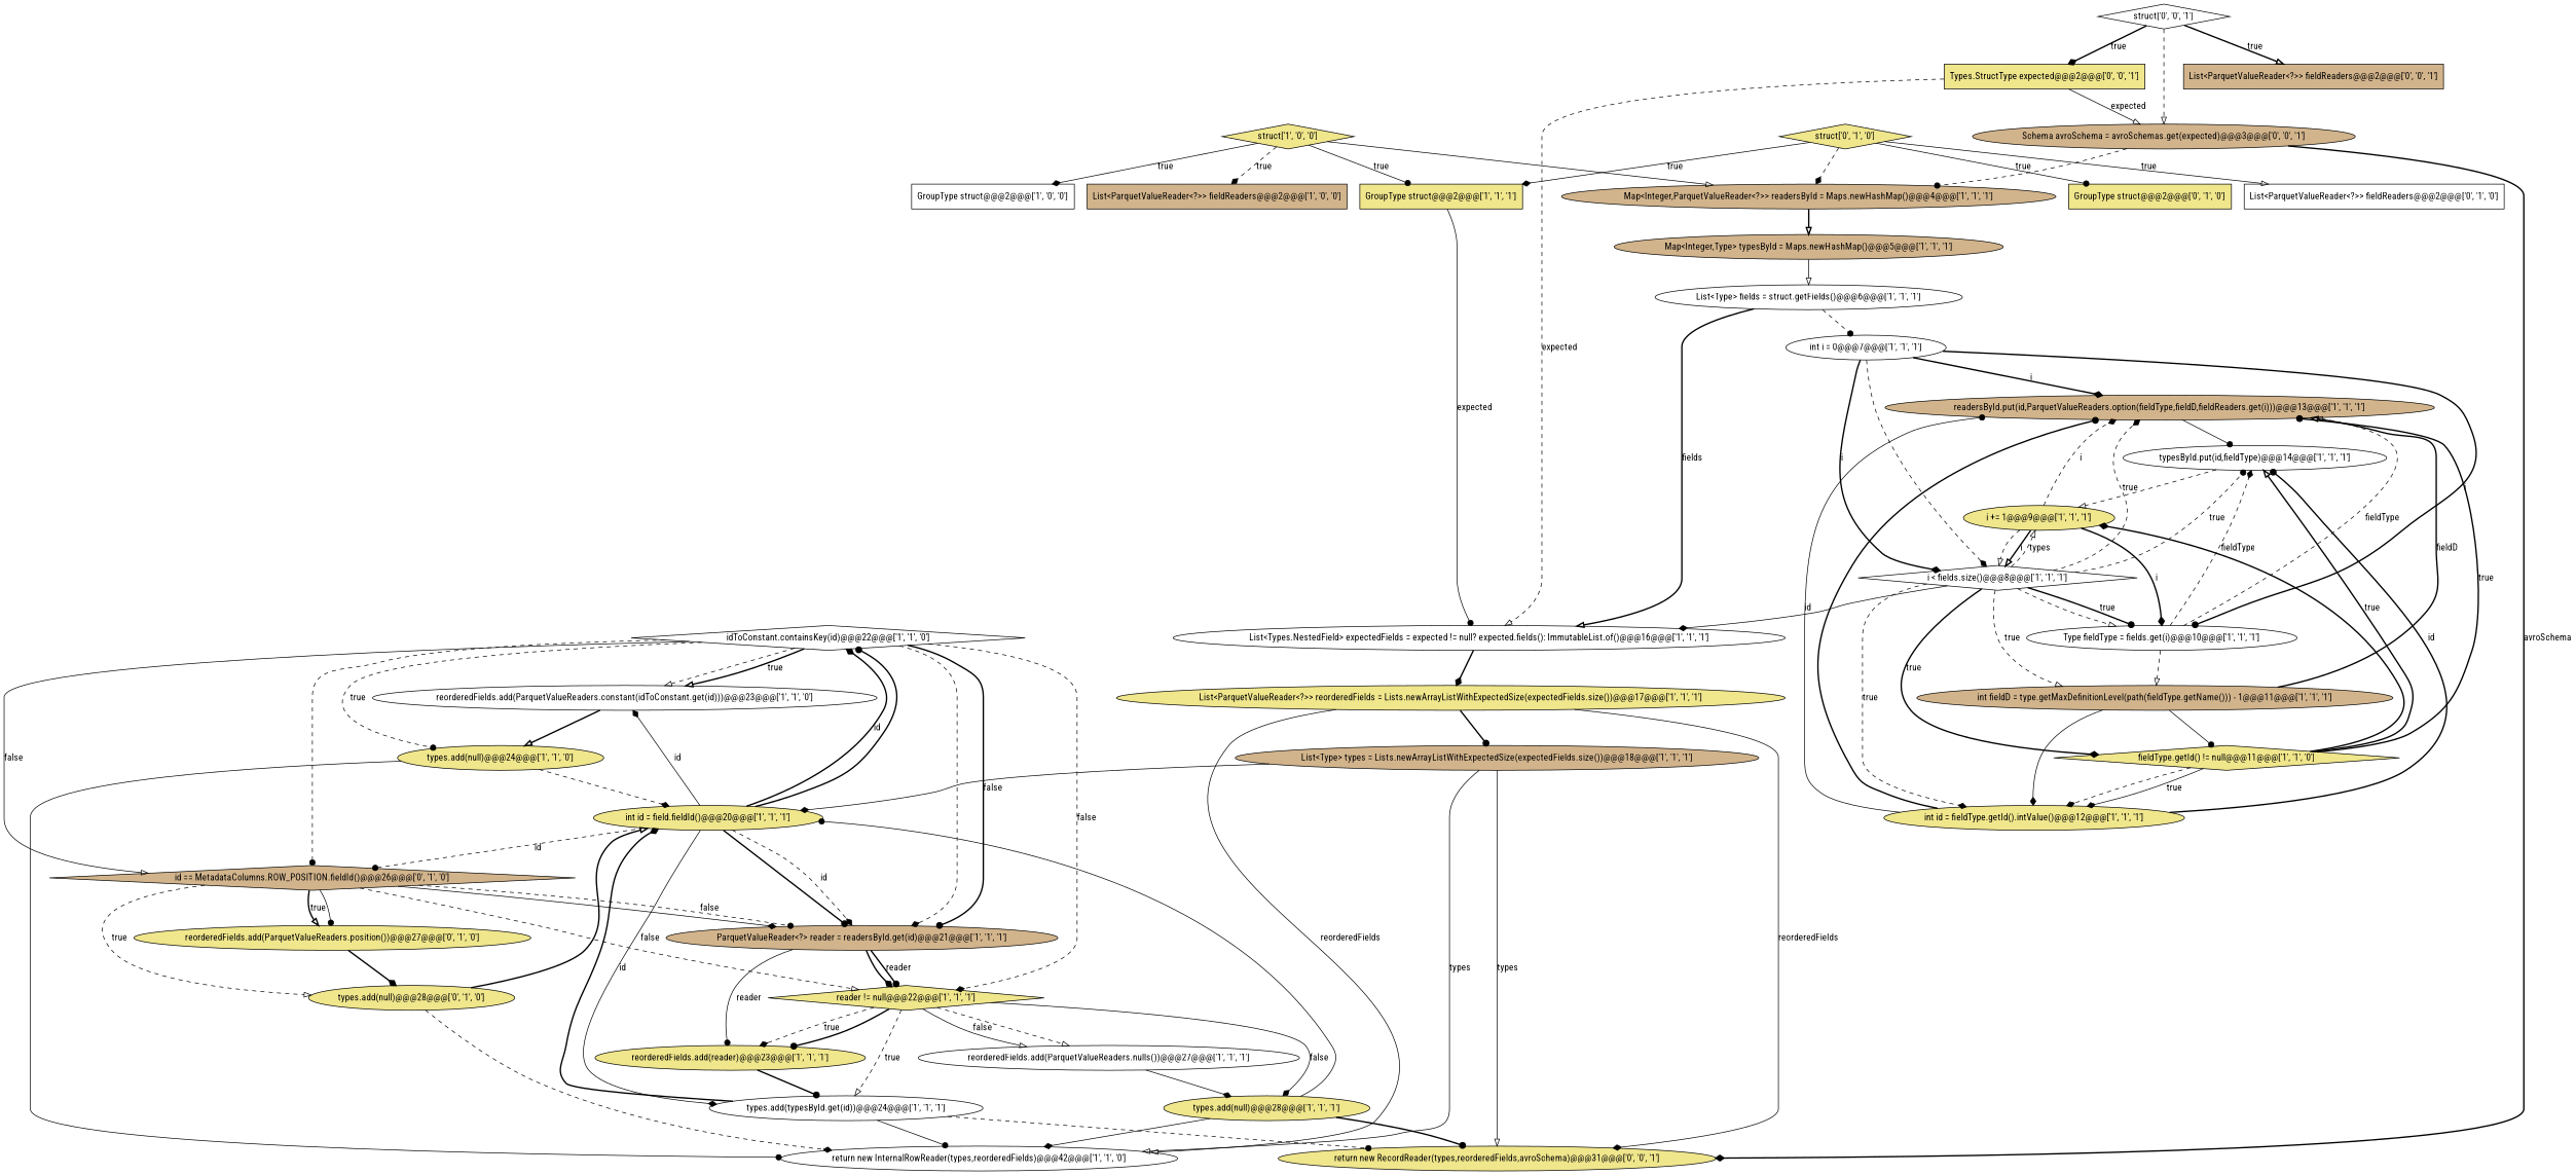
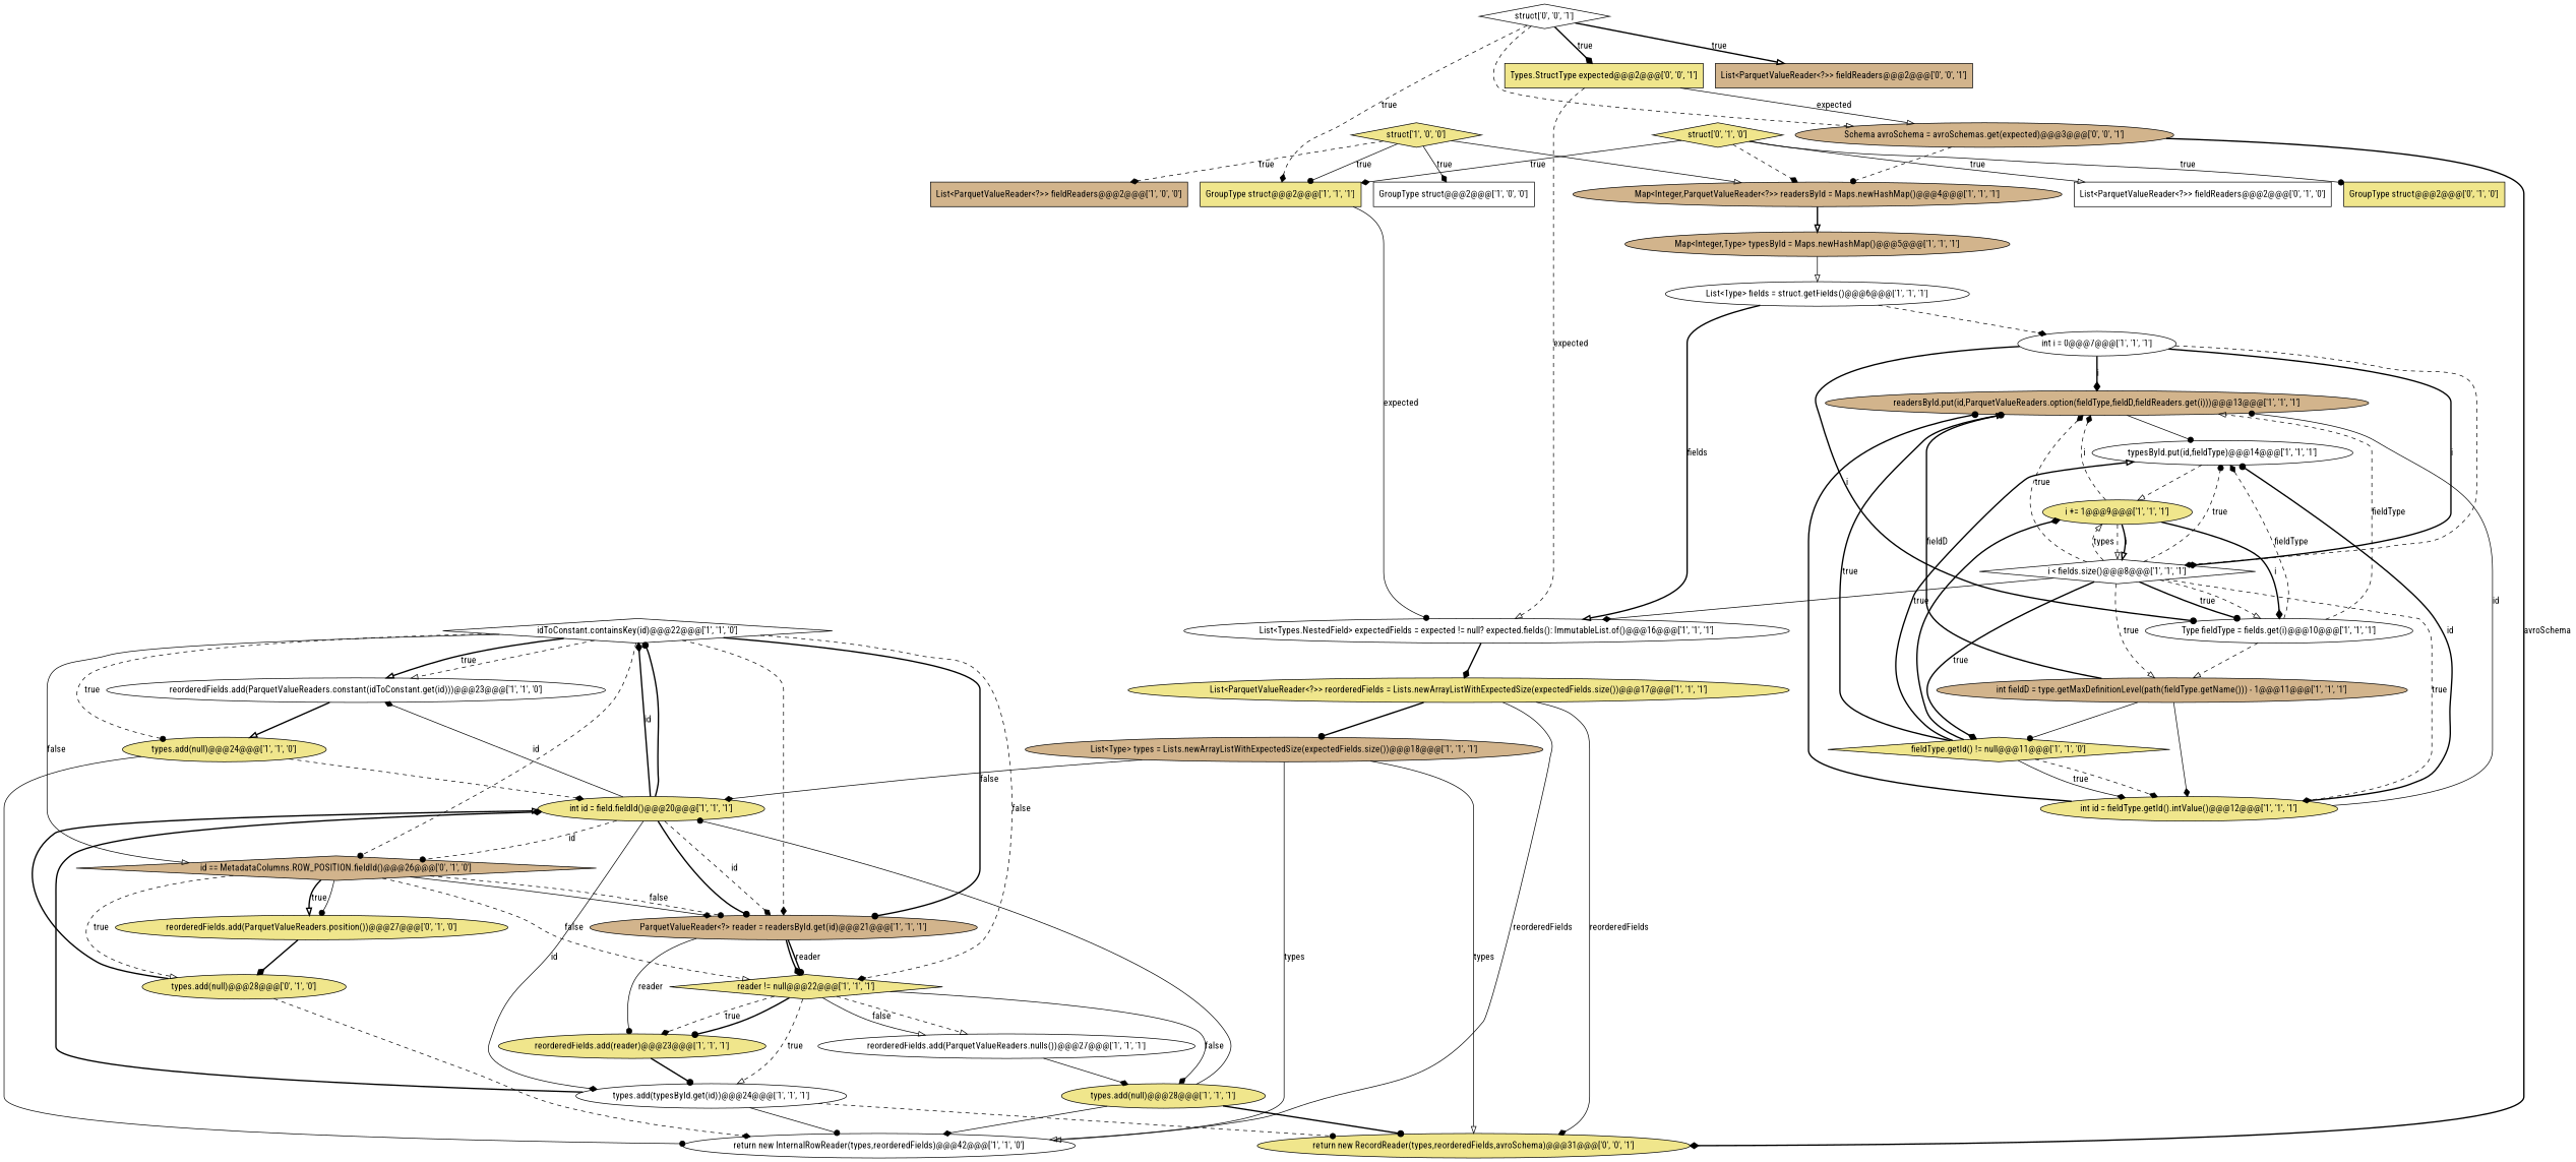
  digraph {
    fontname="Roboto Condensed"
    node [fillcolor=khaki fontname="Roboto Condensed" shape=ellipse style=filled]
    edge [arrowhead=diamond fontname="Roboto Condensed" style=dashed]
    n1 [fillcolor=white label="idToConstant.containsKey(id)@@@22@@@['1', '1', '0']" shape=diamond]
    n2 [fillcolor=white label="reorderedFields.add(ParquetValueReaders.constant(idToConstant.get(id)))@@@23@@@['1', '1', '0']"]
    n3 [fillcolor=tan label="id == MetadataColumns.ROW_POSITION.fieldId()@@@26@@@['0', '1', '0']" shape=diamond]
    n4 [fillcolor=tan label="ParquetValueReader<?> reader = readersById.get(id)@@@21@@@['1', '1', '1']"]
    n5 [label="reader != null@@@22@@@['1', '1', '1']" shape=diamond]
    n6 [label="types.add(null)@@@24@@@['1', '1', '0']"]
    n7 [label="reorderedFields.add(ParquetValueReaders.position())@@@27@@@['0', '1', '0']"]
    n8 [label="types.add(null)@@@28@@@['0', '1', '0']"]
    n9 [label="reorderedFields.add(reader)@@@23@@@['1', '1', '1']"]
    n10 [fillcolor=white label="reorderedFields.add(ParquetValueReaders.nulls())@@@27@@@['1', '1', '1']"]
    n11 [label="types.add(null)@@@28@@@['1', '1', '1']"]
    n12 [fillcolor=white label="types.add(typesById.get(id))@@@24@@@['1', '1', '1']"]
    n13 [fillcolor=white label="return new InternalRowReader(types,reorderedFields)@@@42@@@['1', '1', '0']"]
    n14 [label="int id = field.fieldId()@@@20@@@['1', '1', '1']"]
    n15 [label="struct['1', '0', '0']" shape=diamond]
    n16 [fillcolor=white label="GroupType struct@@@2@@@['1', '0', '0']" shape=box]
    n17 [fillcolor=tan label="List<ParquetValueReader<?>> fieldReaders@@@2@@@['1', '0', '0']" shape=box]
    n18 [label="GroupType struct@@@2@@@['1', '1', '1']" shape=box]
    n19 [fillcolor=tan label="Map<Integer,ParquetValueReader<?>> readersById = Maps.newHashMap()@@@4@@@['1', '1', '1']"]
    n20 [fillcolor=white label="List<Types.NestedField> expectedFields = expected != null? expected.fields(): ImmutableList.of()@@@16@@@['1', '1', '1']"]
    n21 [fillcolor=tan label="Map<Integer,Type> typesById = Maps.newHashMap()@@@5@@@['1', '1', '1']"]
    n22 [fillcolor=white label="typesById.put(id,fieldType)@@@14@@@['1', '1', '1']"]
    n23 [label="i += 1@@@9@@@['1', '1', '1']"]
    n24 [fillcolor=tan label="readersById.put(id,ParquetValueReaders.option(fieldType,fieldD,fieldReaders.get(i)))@@@13@@@['1', '1', '1']"]
    n25 [fillcolor=white label="i < fields.size()@@@8@@@['1', '1', '1']" shape=diamond]
    n26 [fillcolor=white label="Type fieldType = fields.get(i)@@@10@@@['1', '1', '1']"]
    n27 [label="int id = fieldType.getId().intValue()@@@12@@@['1', '1', '1']"]
    n28 [label="return new RecordReader(types,reorderedFields,avroSchema)@@@31@@@['0', '0', '1']"]
    n29 [fillcolor=tan label="List<Type> types = Lists.newArrayListWithExpectedSize(expectedFields.size())@@@18@@@['1', '1', '1']"]
    n30 [label="GroupType struct@@@2@@@['0', '1', '0']" shape=box]
    n31 [fillcolor=tan label="List<ParquetValueReader<?>> fieldReaders@@@2@@@['0', '0', '1']" shape=box]
    n32 [fillcolor=tan label="int fieldD = type.getMaxDefinitionLevel(path(fieldType.getName())) - 1@@@11@@@['1', '1', '1']"]
    n33 [label="fieldType.getId() != null@@@11@@@['1', '1', '0']" shape=diamond]
    n34 [fillcolor=white label="struct['0', '0', '1']" shape=diamond]
    n35 [label="Types.StructType expected@@@2@@@['0', '0', '1']" shape=box]
    n36 [fillcolor=tan label="Schema avroSchema = avroSchemas.get(expected)@@@3@@@['0', '0', '1']"]
    n37 [label="List<ParquetValueReader<?>> reorderedFields = Lists.newArrayListWithExpectedSize(expectedFields.size())@@@17@@@['1', '1', '1']"]
    n38 [label="struct['0', '1', '0']" shape=diamond]
    n39 [fillcolor=white label="List<ParquetValueReader<?>> fieldReaders@@@2@@@['0', '1', '0']" shape=box]
    n40 [fillcolor=white label="List<Type> fields = struct.getFields()@@@6@@@['1', '1', '1']"]
    n41 [fillcolor=white label="int i = 0@@@7@@@['1', '1', '1']"]
    n1 -> n2 [arrowhead=onormal]
    n1 -> n2 [arrowhead=onormal label=true style=bold]
    n1 -> n3 [arrowhead=dot]
    n1 -> n3 [arrowhead=onormal label=false style=solid]
    n1 -> n4
    n1 -> n4 [arrowhead=dot label=false style=bold]
    n1 -> n5 [label=false]
    n1 -> n6 [arrowhead=dot label=true]
    n2 -> n6 [arrowhead=onormal style=bold]
    n3 -> n4 [style=solid]
    n3 -> n4 [arrowhead=dot label=false]
    n3 -> n5 [arrowhead=onormal label=false]
    n3 -> n7 [arrowhead=onormal label=true style=bold]
    n3 -> n7 [arrowhead=dot style=solid]
    n3 -> n8 [arrowhead=onormal label=true]
    n4 -> n5 [arrowhead=dot label=reader style=bold]
    n4 -> n5 [style=bold]
    n4 -> n9 [arrowhead=dot label=reader style=solid]
    n5 -> n9 [label=true]
    n5 -> n9 [arrowhead=dot style=bold]
    n5 -> n10 [arrowhead=onormal]
    n5 -> n10 [arrowhead=onormal label=false style=solid]
    n5 -> n11 [label=false style=solid]
    n5 -> n12 [arrowhead=onormal label=true]
    n6 -> n13 [arrowhead=dot style=solid]
    n6 -> n14
    n7 -> n8 [style=bold]
    n8 -> n13
    n8 -> n14 [arrowhead=onormal style=bold]
    n9 -> n12 [arrowhead=dot style=bold]
    n10 -> n11 [style=solid]
    n11 -> n13 [style=solid]
    n11 -> n14 [arrowhead=dot style=solid]
    n11 -> n28 [arrowhead=dot style=bold]
    n12 -> n13 [arrowhead=dot style=solid]
    n12 -> n14 [style=bold]
    n12 -> n28 [arrowhead=dot]
    n14 -> n1 [label=id style=bold]
    n14 -> n1 [arrowhead=dot style=bold]
    n14 -> n2 [label=id style=solid]
    n14 -> n3 [arrowhead=dot label=id]
    n14 -> n4 [arrowhead=dot style=bold]
    n14 -> n4 [label=id]
    n14 -> n12 [label=id style=solid]
    n15 -> n16 [label=true style=solid]
    n15 -> n17 [label=true]
    n15 -> n18 [arrowhead=dot label=true style=solid]
    n15 -> n19 [arrowhead=onormal style=solid]
    n18 -> n20 [arrowhead=dot label=expected style=solid]
    n19 -> n21 [arrowhead=onormal style=bold]
    n20 -> n37 [style=bold]
    n21 -> n40 [arrowhead=onormal style=solid]
    n22 -> n23 [arrowhead=onormal]
    n23 -> n24 [label=i]
    n23 -> n25 [arrowhead=onormal]
    n23 -> n25 [arrowhead=onormal label=i style=bold]
    n23 -> n26 [label=i style=bold]
    n24 -> n22 [arrowhead=dot style=solid]
    n25 -> n20 [style=solid]
    n25 -> n22 [arrowhead=dot label=true]
    n25 -> n23 [arrowhead=onormal label=types]
    n25 -> n24 [label=true]
    n25 -> n26 [arrowhead=dot label=true style=bold]
    n25 -> n26 [arrowhead=onormal]
    n25 -> n27 [label=true]
    n25 -> n32 [arrowhead=onormal label=true]
    n25 -> n33 [label=true style=bold]
    n26 -> n22 [label=fieldType]
    n26 -> n24 [arrowhead=onormal label=fieldType]
    n26 -> n32 [arrowhead=onormal]
    n27 -> n22 [arrowhead=dot label=id style=bold]
    n27 -> n24 [arrowhead=dot label=id style=solid]
    n27 -> n24 [arrowhead=dot style=bold]
    n29 -> n13 [arrowhead=onormal label=types style=solid]
    n29 -> n14 [style=solid]
    n29 -> n28 [arrowhead=onormal label=types style=solid]
    n32 -> n24 [arrowhead=onormal label=fieldD style=bold]
    n32 -> n27 [style=solid]
    n32 -> n33 [arrowhead=dot style=solid]
    n33 -> n22 [arrowhead=onormal label=true style=bold]
    n33 -> n23 [style=bold]
    n33 -> n24 [arrowhead=dot label=true style=bold]
    n33 -> n27 [label=true style=solid]
    n33 -> n27
+   n34 -> n18 [label=true]
    n34 -> n31 [arrowhead=onormal label=true style=bold]
    n34 -> n35 [label=true style=bold]
    n34 -> n36 [arrowhead=onormal]
    n35 -> n20 [arrowhead=onormal label=expected]
    n35 -> n36 [arrowhead=onormal label=expected style=solid]
    n36 -> n19 [arrowhead=dot]
    n36 -> n28 [label=avroSchema style=bold]
    n37 -> n13 [arrowhead=onormal label=reorderedFields style=solid]
    n37 -> n28 [label=reorderedFields style=solid]
    n37 -> n29 [arrowhead=dot style=bold]
    n38 -> n18 [label=true style=solid]
    n38 -> n19
    n38 -> n30 [arrowhead=dot label=true style=solid]
    n38 -> n39 [arrowhead=onormal label=true style=solid]
    n40 -> n20 [arrowhead=onormal label=fields style=bold]
-   n40 -> n41 [arrowhead=dot]
+   n40 -> n41
    n41 -> n24 [label=i style=bold]
    n41 -> n25 [label=i style=bold]
    n41 -> n25
    n41 -> n26 [arrowhead=dot label=i style=bold]
  }
